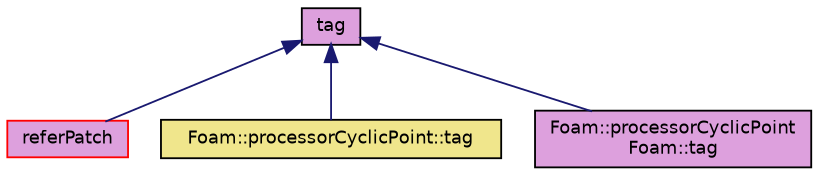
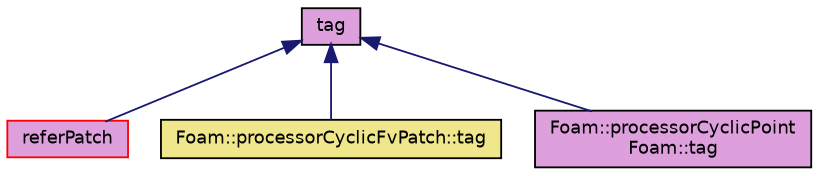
  digraph {
    rankdir=TB
    node [color=black fillcolor=plum fontname=Helvetica fontsize=10 shape=record style=filled]
    edge [color=midnightblue dir=back fontname=Helvetica fontsize=10 labelfontname=Helvetica labelfontsize=10 style=solid]
    n1 [fontcolor=black height=0.2 label=tag width=0.4]
    n2 [color=red height=0.2 label=referPatch width=0.4]
-   n3 [fillcolor=khaki height=0.2 label="Foam::processorCyclicPoint::tag" width=0.4]
+   n3 [fillcolor=khaki height=0.2 label="Foam::processorCyclicFvPatch::tag" width=0.4]
    n4 [height=0.2 label="Foam::processorCyclicPoint\lFoam::tag" width=0.4]
    n1 -> n2
    n1 -> n3
    n1 -> n4
  }
